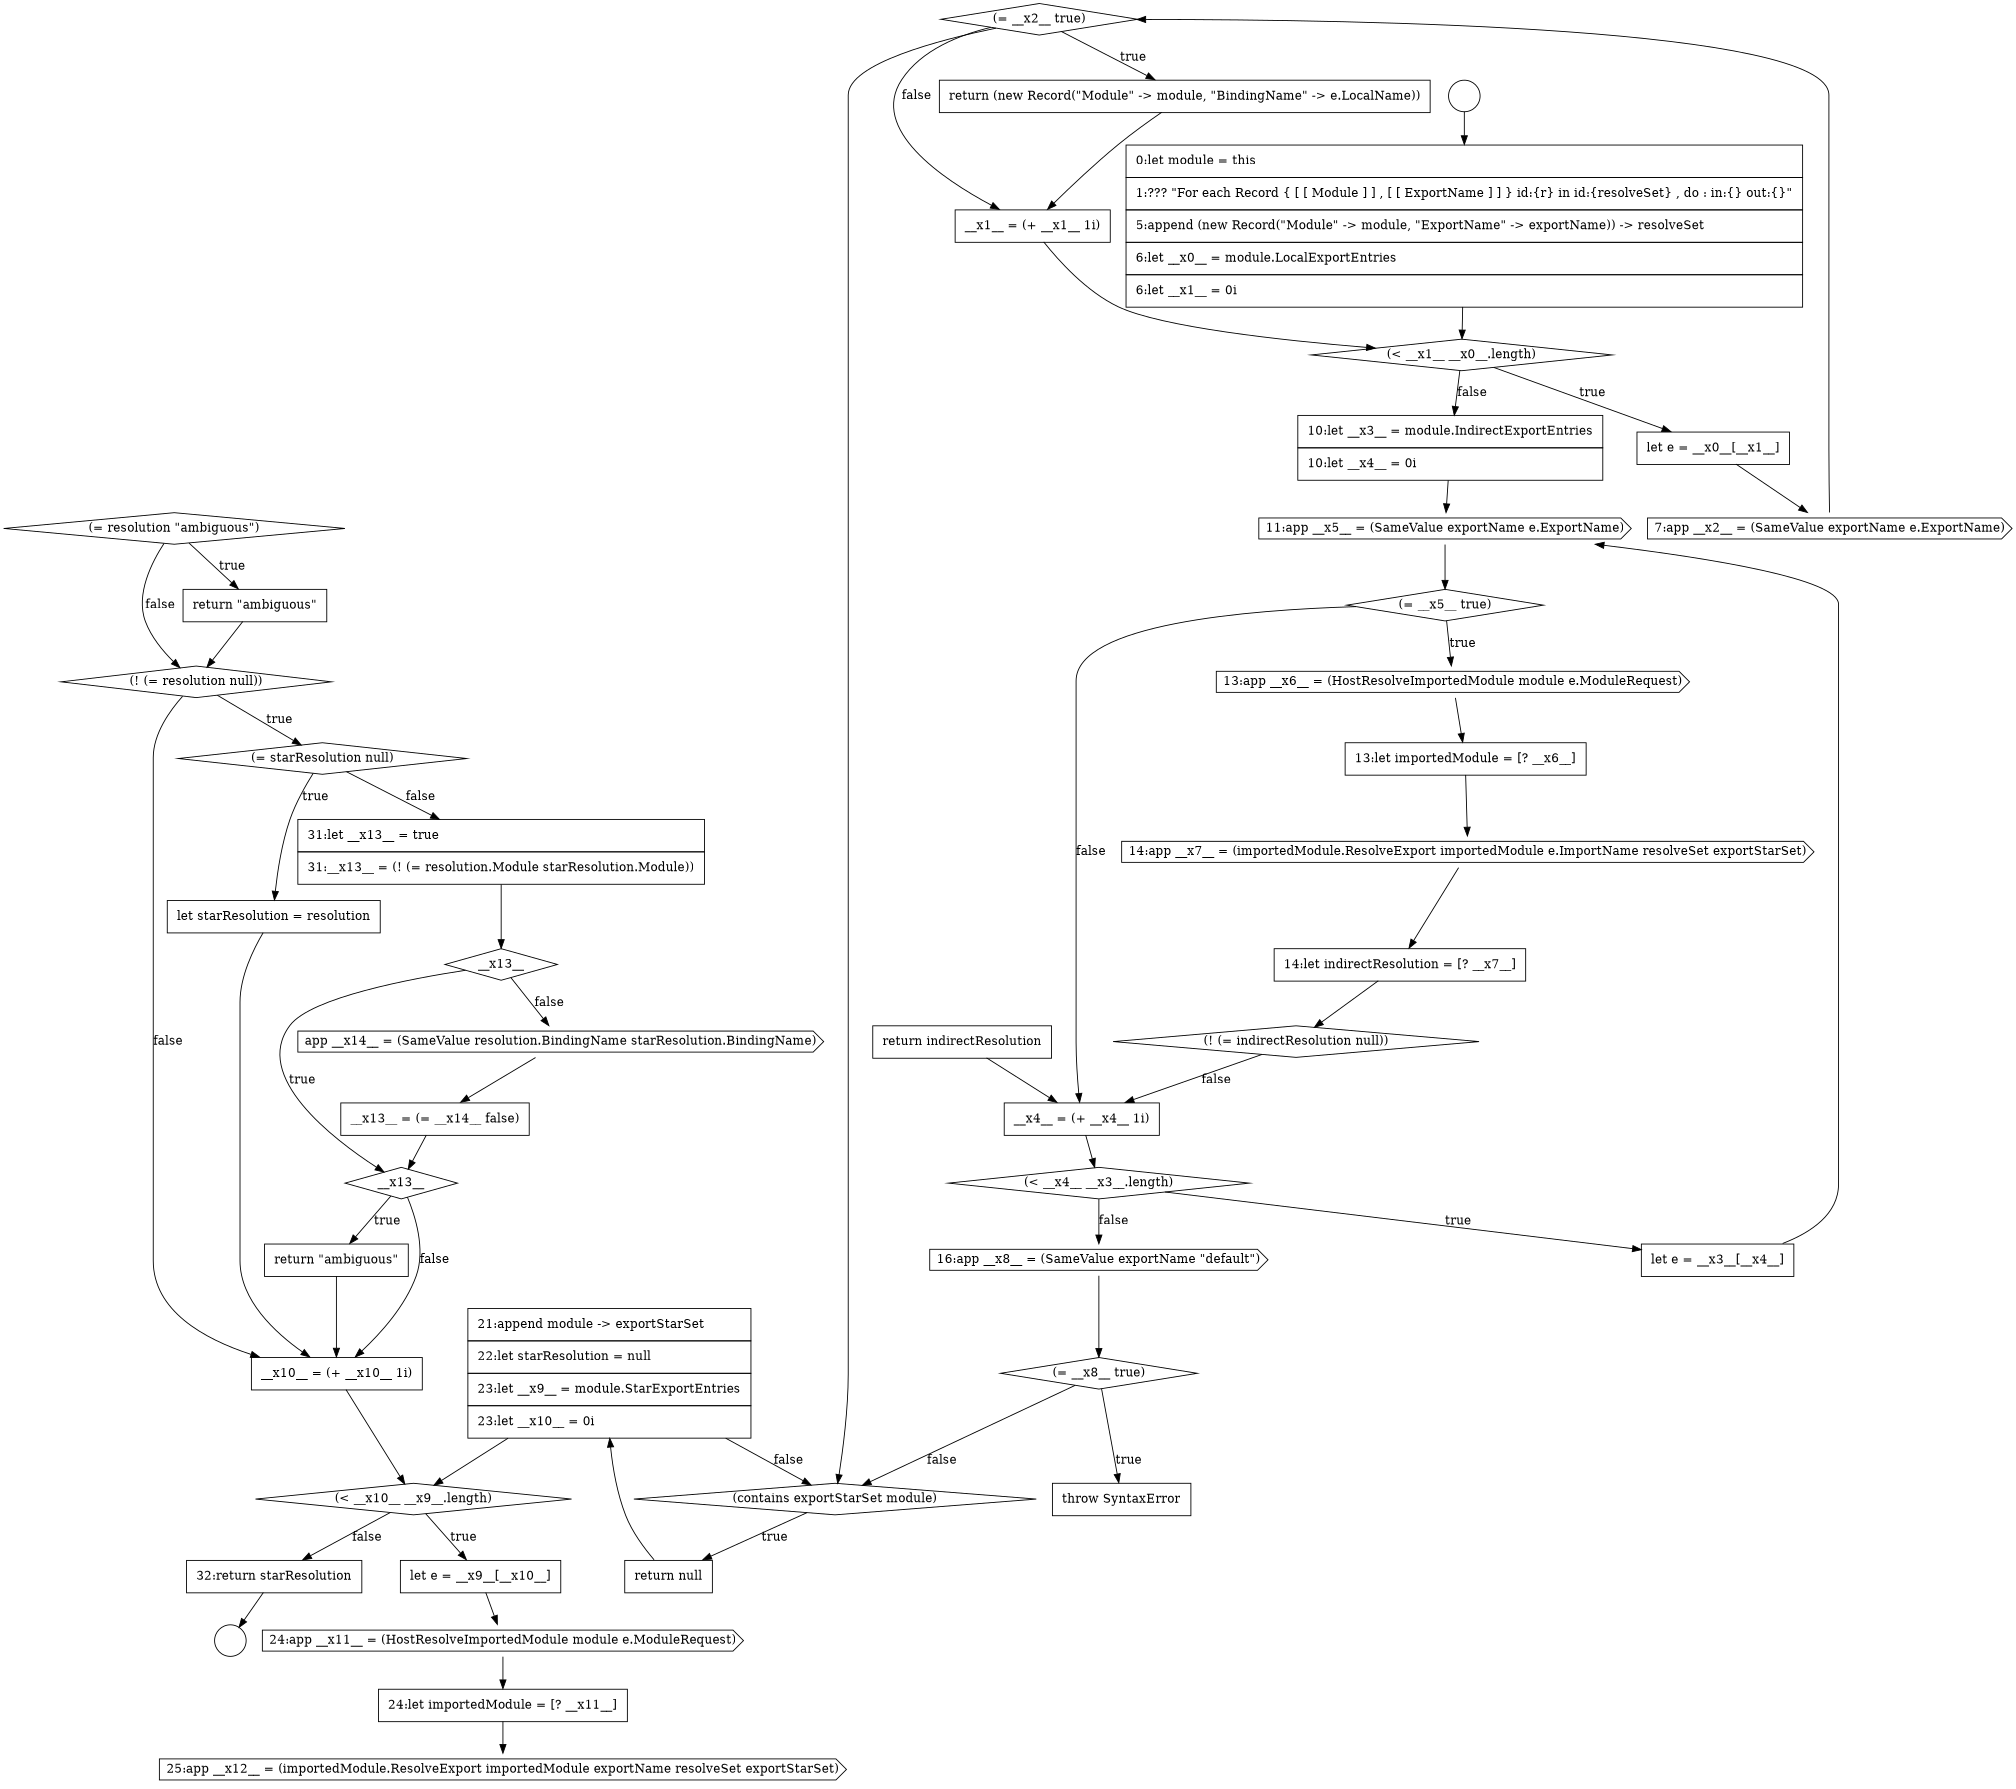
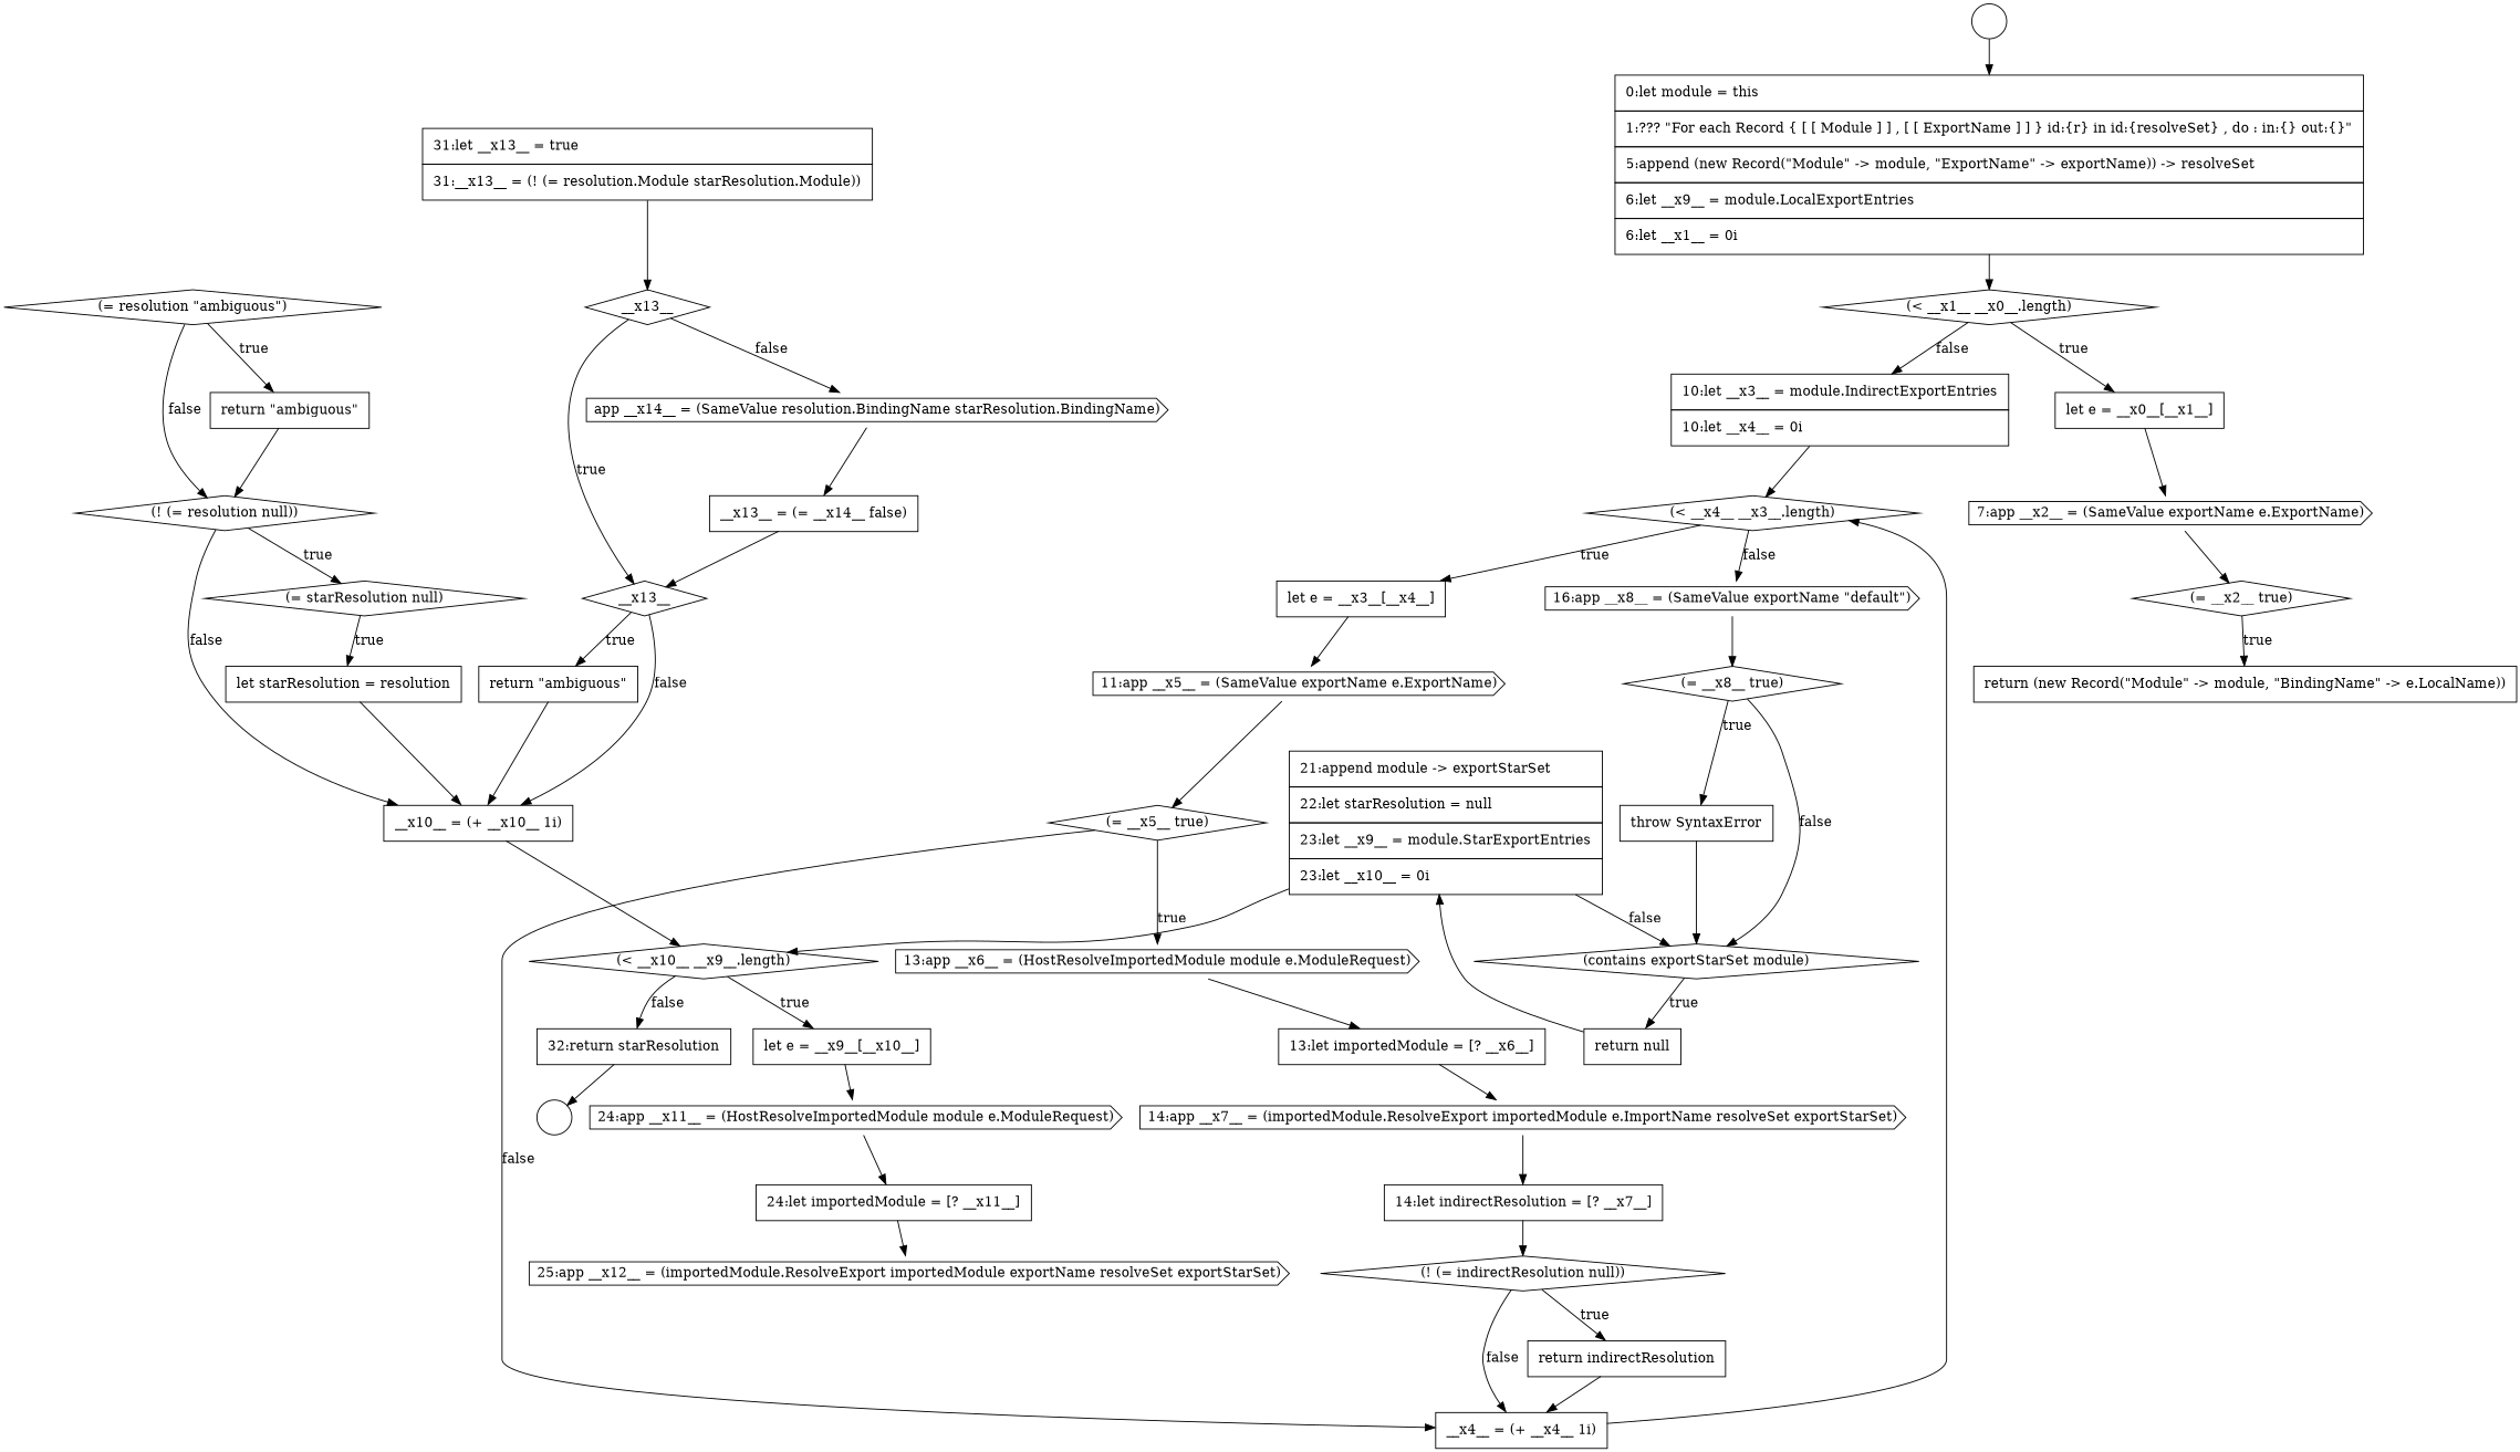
  digraph {
    node [color=black fillcolor=white shape=none style=filled]
    edge [color=black]
    n1 [label=<<font color="black">(! (= resolution null))</font>> shape=diamond]
    n2 [label=<<font color="black">(= starResolution null)</font>> shape=diamond]
    n3 [label=<<font color="black">     <table border="0" cellborder="1" cellspacing="0" cellpadding="10">       <tr><td align="left">__x10__ = (+ __x10__ 1i)</td></tr>     </table>   </font>> margin=0]
    n4 [label=<<font color="black">     <table border="0" cellborder="1" cellspacing="0" cellpadding="10">       <tr><td align="left">let starResolution = resolution</td></tr>     </table>   </font>> margin=0]
    n5 [label=<<font color="black">     <table border="0" cellborder="1" cellspacing="0" cellpadding="10">       <tr><td align="left">31:let __x13__ = true</td></tr>       <tr><td align="left">31:__x13__ = (! (= resolution.Module starResolution.Module))</td></tr>     </table>   </font>> margin=0]
    n6 [label=<<font color="black">(&lt; __x10__ __x9__.length)</font>> shape=diamond]
    n7 [label=<<font color="black">     <table border="0" cellborder="1" cellspacing="0" cellpadding="10">       <tr><td align="left">32:return starResolution</td></tr>     </table>   </font>> margin=0]
    n8 [label=" " shape=circle]
    n9 [label=<<font color="black">     <table border="0" cellborder="1" cellspacing="0" cellpadding="10">       <tr><td align="left">10:let __x3__ = module.IndirectExportEntries</td></tr>       <tr><td align="left">10:let __x4__ = 0i</td></tr>     </table>   </font>> margin=0]
    n10 [label=<<font color="black">(&lt; __x4__ __x3__.length)</font>> shape=diamond]
    n11 [label=<<font color="black">16:app __x8__ = (SameValue exportName &quot;default&quot;)</font>> shape=cds]
    n12 [label=<<font color="black">     <table border="0" cellborder="1" cellspacing="0" cellpadding="10">       <tr><td align="left">let e = __x3__[__x4__]</td></tr>     </table>   </font>> margin=0]
    n13 [label=<<font color="black">     <table border="0" cellborder="1" cellspacing="0" cellpadding="10">       <tr><td align="left">return &quot;ambiguous&quot;</td></tr>     </table>   </font>> margin=0]
    n14 [label=<<font color="black">     <table border="0" cellborder="1" cellspacing="0" cellpadding="10">       <tr><td align="left">13:let importedModule = [? __x6__]</td></tr>     </table>   </font>> margin=0]
    n15 [label=<<font color="black">14:app __x7__ = (importedModule.ResolveExport importedModule e.ImportName resolveSet exportStarSet)</font>> shape=cds]
    n16 [label=<<font color="black">     <table border="0" cellborder="1" cellspacing="0" cellpadding="10">       <tr><td align="left">14:let indirectResolution = [? __x7__]</td></tr>     </table>   </font>> margin=0]
    n17 [label=<<font color="black">(= resolution &quot;ambiguous&quot;)</font>> shape=diamond]
    n18 [label=<<font color="black">     <table border="0" cellborder="1" cellspacing="0" cellpadding="10">       <tr><td align="left">return &quot;ambiguous&quot;</td></tr>     </table>   </font>> margin=0]
    n19 [label=<<font color="black">25:app __x12__ = (importedModule.ResolveExport importedModule exportName resolveSet exportStarSet)</font>> shape=cds]
    n20 [label=<<font color="black">     <table border="0" cellborder="1" cellspacing="0" cellpadding="10">       <tr><td align="left">let e = __x9__[__x10__]</td></tr>     </table>   </font>> margin=0]
    n21 [label=<<font color="black">24:app __x11__ = (HostResolveImportedModule module e.ModuleRequest)</font>> shape=cds]
    n22 [label=<<font color="black">     <table border="0" cellborder="1" cellspacing="0" cellpadding="10">       <tr><td align="left">24:let importedModule = [? __x11__]</td></tr>     </table>   </font>> margin=0]
    n23 [label=<<font color="black">__x13__</font>> shape=diamond]
-   n24 [label=<<font color="black">     <table border="0" cellborder="1" cellspacing="0" cellpadding="10">       <tr><td align="left">__x1__ = (+ __x1__ 1i)</td></tr>     </table>   </font>> margin=0]
    n25 [label=<<font color="black">(&lt; __x1__ __x0__.length)</font>> shape=diamond]
    n26 [label=<<font color="black">     <table border="0" cellborder="1" cellspacing="0" cellpadding="10">       <tr><td align="left">let e = __x0__[__x1__]</td></tr>     </table>   </font>> margin=0]
    n27 [label=<<font color="black">     <table border="0" cellborder="1" cellspacing="0" cellpadding="10">       <tr><td align="left">return null</td></tr>     </table>   </font>> margin=0]
    n28 [label=<<font color="black">     <table border="0" cellborder="1" cellspacing="0" cellpadding="10">       <tr><td align="left">21:append module -&gt; exportStarSet</td></tr>       <tr><td align="left">22:let starResolution = null</td></tr>       <tr><td align="left">23:let __x9__ = module.StarExportEntries</td></tr>       <tr><td align="left">23:let __x10__ = 0i</td></tr>     </table>   </font>> margin=0]
    n29 [label=<<font color="black">(contains exportStarSet module)</font>> shape=diamond]
    n30 [label=<<font color="black">7:app __x2__ = (SameValue exportName e.ExportName)</font>> shape=cds]
    n31 [label=<<font color="black">(= __x2__ true)</font>> shape=diamond]
    n32 [label=<<font color="black">(= __x8__ true)</font>> shape=diamond]
    n33 [label=<<font color="black">     <table border="0" cellborder="1" cellspacing="0" cellpadding="10">       <tr><td align="left">throw SyntaxError</td></tr>     </table>   </font>> margin=0]
    n34 [label=<<font color="black">     <table border="0" cellborder="1" cellspacing="0" cellpadding="10">       <tr><td align="left">return indirectResolution</td></tr>     </table>   </font>> margin=0]
    n35 [label=<<font color="black">     <table border="0" cellborder="1" cellspacing="0" cellpadding="10">       <tr><td align="left">__x4__ = (+ __x4__ 1i)</td></tr>     </table>   </font>> margin=0]
    n36 [label=<<font color="black">app __x14__ = (SameValue resolution.BindingName starResolution.BindingName)</font>> shape=cds]
    n37 [label=<<font color="black">     <table border="0" cellborder="1" cellspacing="0" cellpadding="10">       <tr><td align="left">__x13__ = (= __x14__ false)</td></tr>     </table>   </font>> margin=0]
    n38 [label=<<font color="black">__x13__</font>> shape=diamond]
    n39 [label=<<font color="black">(= __x5__ true)</font>> shape=diamond]
    n40 [label=<<font color="black">13:app __x6__ = (HostResolveImportedModule module e.ModuleRequest)</font>> shape=cds]
    n41 [label=<<font color="black">     <table border="0" cellborder="1" cellspacing="0" cellpadding="10">       <tr><td align="left">return (new Record(&quot;Module&quot; -&gt; module, &quot;BindingName&quot; -&gt; e.LocalName))</td></tr>     </table>   </font>> margin=0]
    n42 [label=<<font color="black">(! (= indirectResolution null))</font>> shape=diamond]
    n43 [label=<<font color="black">11:app __x5__ = (SameValue exportName e.ExportName)</font>> shape=cds]
    n44 [label=" " shape=circle]
-   n45 [label=<<font color="black">     <table border="0" cellborder="1" cellspacing="0" cellpadding="10">       <tr><td align="left">0:let module = this</td></tr>       <tr><td align="left">1:??? &quot;For each Record { [ [ Module ] ] , [ [ ExportName ] ] } id:{r} in id:{resolveSet} , do : in:{} out:{}&quot;</td></tr>       <tr><td align="left">5:append (new Record(&quot;Module&quot; -&gt; module, &quot;ExportName&quot; -&gt; exportName)) -&gt; resolveSet</td></tr>       <tr><td align="left">6:let __x0__ = module.LocalExportEntries</td></tr>       <tr><td align="left">6:let __x1__ = 0i</td></tr>     </table>   </font>> margin=0]
+   n45 [label=<<font color="black">     <table border="0" cellborder="1" cellspacing="0" cellpadding="10">       <tr><td align="left">0:let module = this</td></tr>       <tr><td align="left">1:??? &quot;For each Record { [ [ Module ] ] , [ [ ExportName ] ] } id:{r} in id:{resolveSet} , do : in:{} out:{}&quot;</td></tr>       <tr><td align="left">5:append (new Record(&quot;Module&quot; -&gt; module, &quot;ExportName&quot; -&gt; exportName)) -&gt; resolveSet</td></tr>       <tr><td align="left">6:let __x9__ = module.LocalExportEntries</td></tr>       <tr><td align="left">6:let __x1__ = 0i</td></tr>     </table>   </font>> margin=0]
    n1 -> n2 [label=<<font color="black">true</font>>]
    n1 -> n3 [label=<<font color="black">false</font>>]
    n2 -> n4 [label=<<font color="black">true</font>>]
-   n2 -> n5 [label=<<font color="black">false</font>>]
    n3 -> n6
    n4 -> n3
    n5 -> n23
    n6 -> n7 [label=<<font color="black">false</font>>]
    n6 -> n20 [label=<<font color="black">true</font>>]
    n7 -> n8
-   n9 -> n43
+   n9 -> n10
    n10 -> n11 [label=<<font color="black">false</font>>]
    n10 -> n12 [label=<<font color="black">true</font>>]
    n11 -> n32
    n12 -> n43
    n13 -> n3
    n14 -> n15
    n15 -> n16
    n16 -> n42
    n17 -> n1 [label=<<font color="black">false</font>>]
    n17 -> n18 [label=<<font color="black">true</font>>]
    n18 -> n1
    n20 -> n21
    n21 -> n22
    n22 -> n19
    n23 -> n36 [label=<<font color="black">false</font>>]
    n23 -> n38 [label=<<font color="black">true</font>>]
-   n24 -> n25
    n25 -> n9 [label=<<font color="black">false</font>>]
    n25 -> n26 [label=<<font color="black">true</font>>]
    n26 -> n30
    n27 -> n28
    n28 -> n6
    n28 -> n29 [label=<<font color="black">false</font>>]
    n29 -> n27 [label=<<font color="black">true</font>>]
    n30 -> n31
-   n31 -> n24 [label=<<font color="black">false</font>>]
    n31 -> n41 [label=<<font color="black">true</font>>]
    n32 -> n29 [label=<<font color="black">false</font>>]
    n32 -> n33 [label=<<font color="black">true</font>>]
-   n31 -> n29
+   n33 -> n29
    n34 -> n35
    n35 -> n10
    n36 -> n37
    n37 -> n38
    n38 -> n3 [label=<<font color="black">false</font>>]
    n38 -> n13 [label=<<font color="black">true</font>>]
    n39 -> n35 [label=<<font color="black">false</font>>]
    n39 -> n40 [label=<<font color="black">true</font>>]
    n40 -> n14
-   n41 -> n24
+   n42 -> n34 [label=<<font color="black">true</font>>]
    n42 -> n35 [label=<<font color="black">false</font>>]
    n43 -> n39
    n44 -> n45
    n45 -> n25
  }
